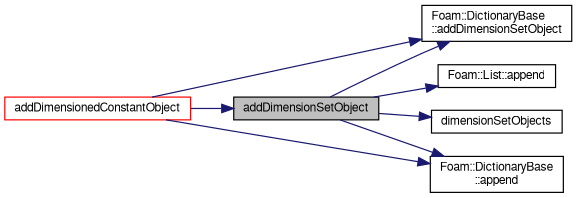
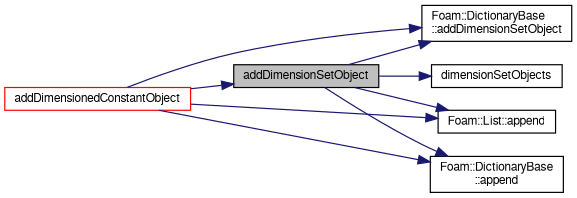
  digraph {
    rankdir=LR
    node [color=black fontname=FreeSans fontsize=10 shape=record]
    edge [color=midnightblue fontname=FreeSans fontsize=10 labelfontname=FreeSans labelfontsize=10 style=solid]
    n1 [fillcolor=grey75 fontcolor=black height=0.2 label=addDimensionSetObject style=filled width=0.4]
    n2 [height=0.2 label="Foam::DictionaryBase\l::addDimensionSetObject" width=0.4]
    n3 [height=0.2 label="Foam::List::append" width=0.4]
    n4 [height=0.2 label="Foam::DictionaryBase\l::append" width=0.4]
    n5 [height=0.2 label=dimensionSetObjects width=0.4]
    n6 [color=red height=0.2 label=addDimensionedConstantObject width=0.4]
    n1 -> n2
    n1 -> n3
    n1 -> n4
    n1 -> n5
    n6 -> n1
    n6 -> n2
+   n6 -> n3
    n6 -> n4
  }
